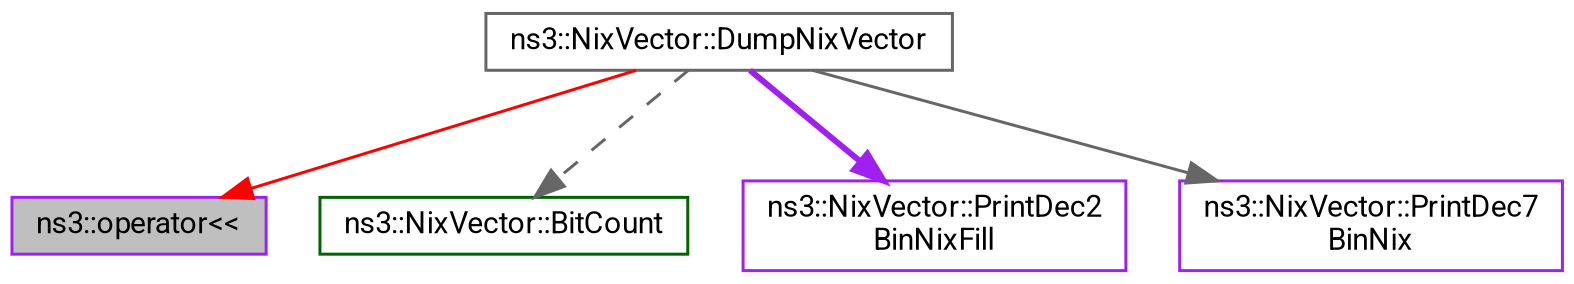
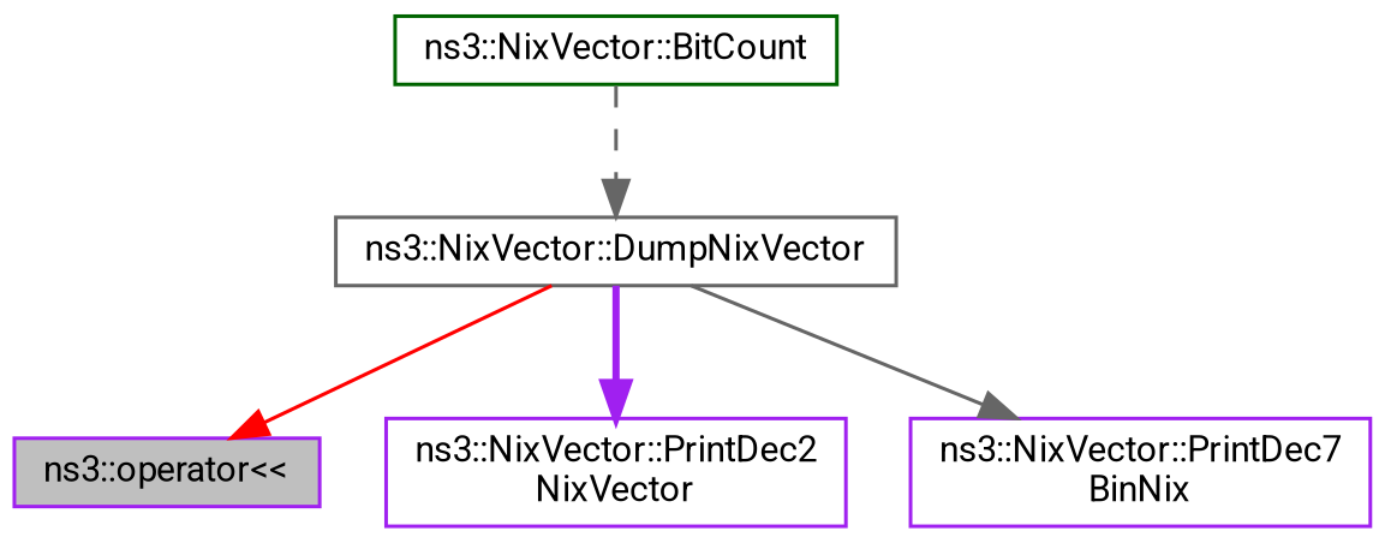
  digraph {
    fontname=Roboto
    rankdir=TB
    node [color=purple fillcolor=white fontname=Roboto fontsize=10 shape=record style=filled]
    edge [color=gray40 fontname=Roboto fontsize=10 labelfontname=Helvetica labelfontsize=10 style=solid]
    n1 [fillcolor=grey75 fontcolor=black height=0.2 label="ns3::operator\<\<" width=0.4]
    n2 [color=gray40 height=0.2 label="ns3::NixVector::DumpNixVector" width=0.4]
    n3 [color=darkgreen height=0.2 label="ns3::NixVector::BitCount" width=0.4]
-   n4 [height=0.2 label="ns3::NixVector::PrintDec2\lBinNixFill" width=0.4]
+   n4 [height=0.2 label="ns3::NixVector::PrintDec2\lNixVector" width=0.4]
    n5 [height=0.2 label="ns3::NixVector::PrintDec7\lBinNix" width=0.4]
    n2 -> n1 [color=red]
-   n2 -> n3 [style=dashed]
+   n3 -> n2 [style=dashed]
    n2 -> n4 [color=purple style=bold]
    n2 -> n5
  }
